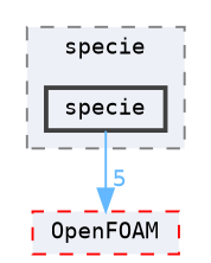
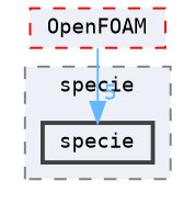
  digraph {
    compound=true
    fontname="DejaVu Sans Mono"
    node [fillcolor="#edf0f7" fontname="DejaVu Sans Mono" fontsize=10 shape=box]
    n1 [color=grey25 height=0.2 label=specie style="filled,bold" width=0.4]
    n2 [color=red height=0.2 label=OpenFOAM style="filled,dashed" width=0.4]
    subgraph cluster_1 {
      bgcolor="#edf0f7"
      fontsize=10
      label=specie
      pencolor=grey50
      style="filled,dashed"
      n1
    }
-   n1 -> n2 [color=steelblue1 fontcolor=steelblue1 fontname="DejaVu Sans Mono" fontsize=10 headlabel=5 labeldistance=1.5 labelfontname=Helvetica labelfontsize=10]
+   n2 -> n1 [color=steelblue1 fontcolor=steelblue1 fontname="DejaVu Sans Mono" fontsize=10 headlabel=5 labeldistance=1.5 labelfontname=Helvetica labelfontsize=10]
  }
